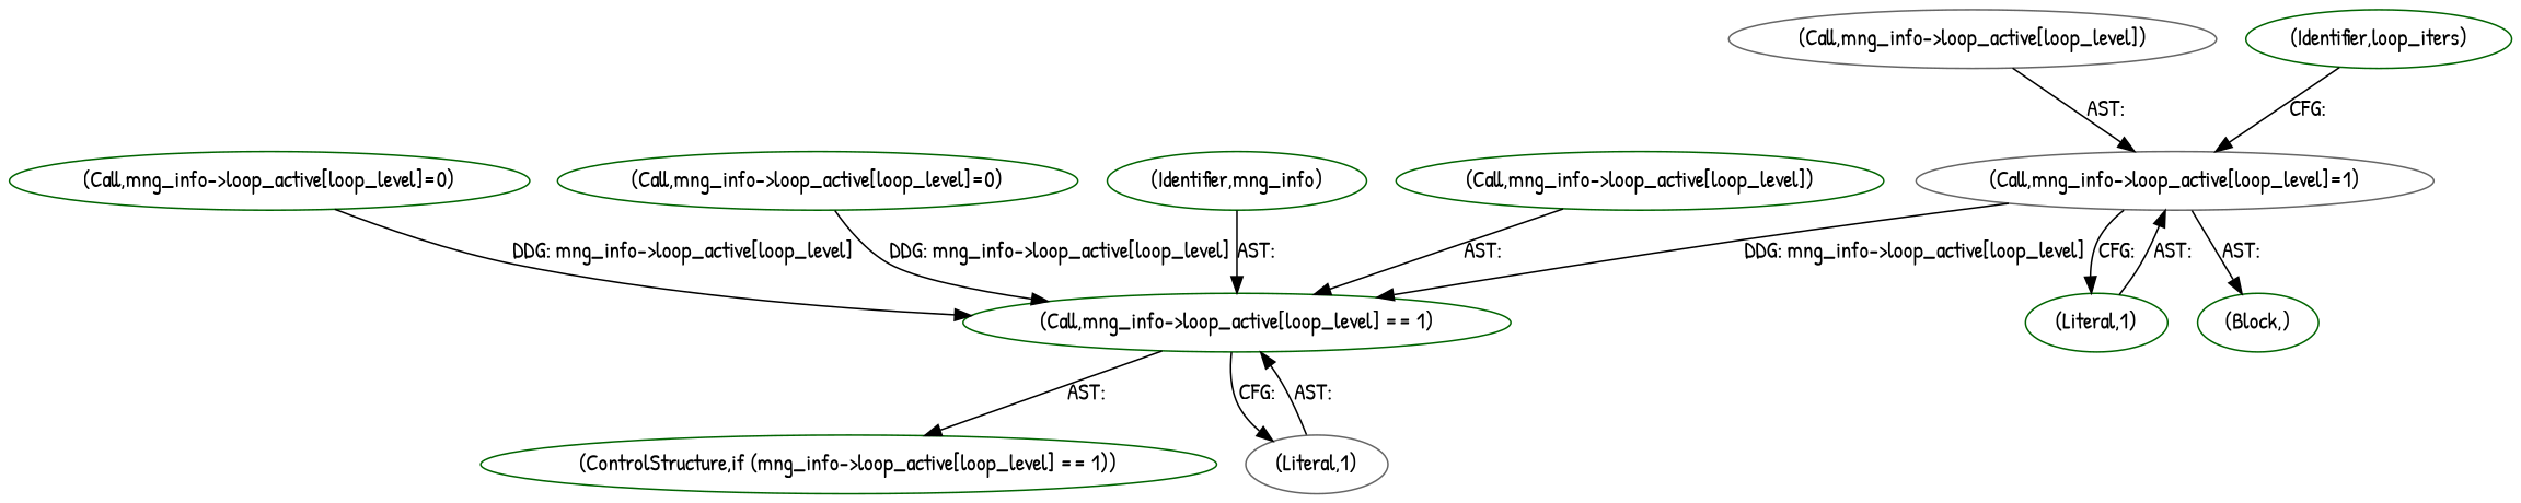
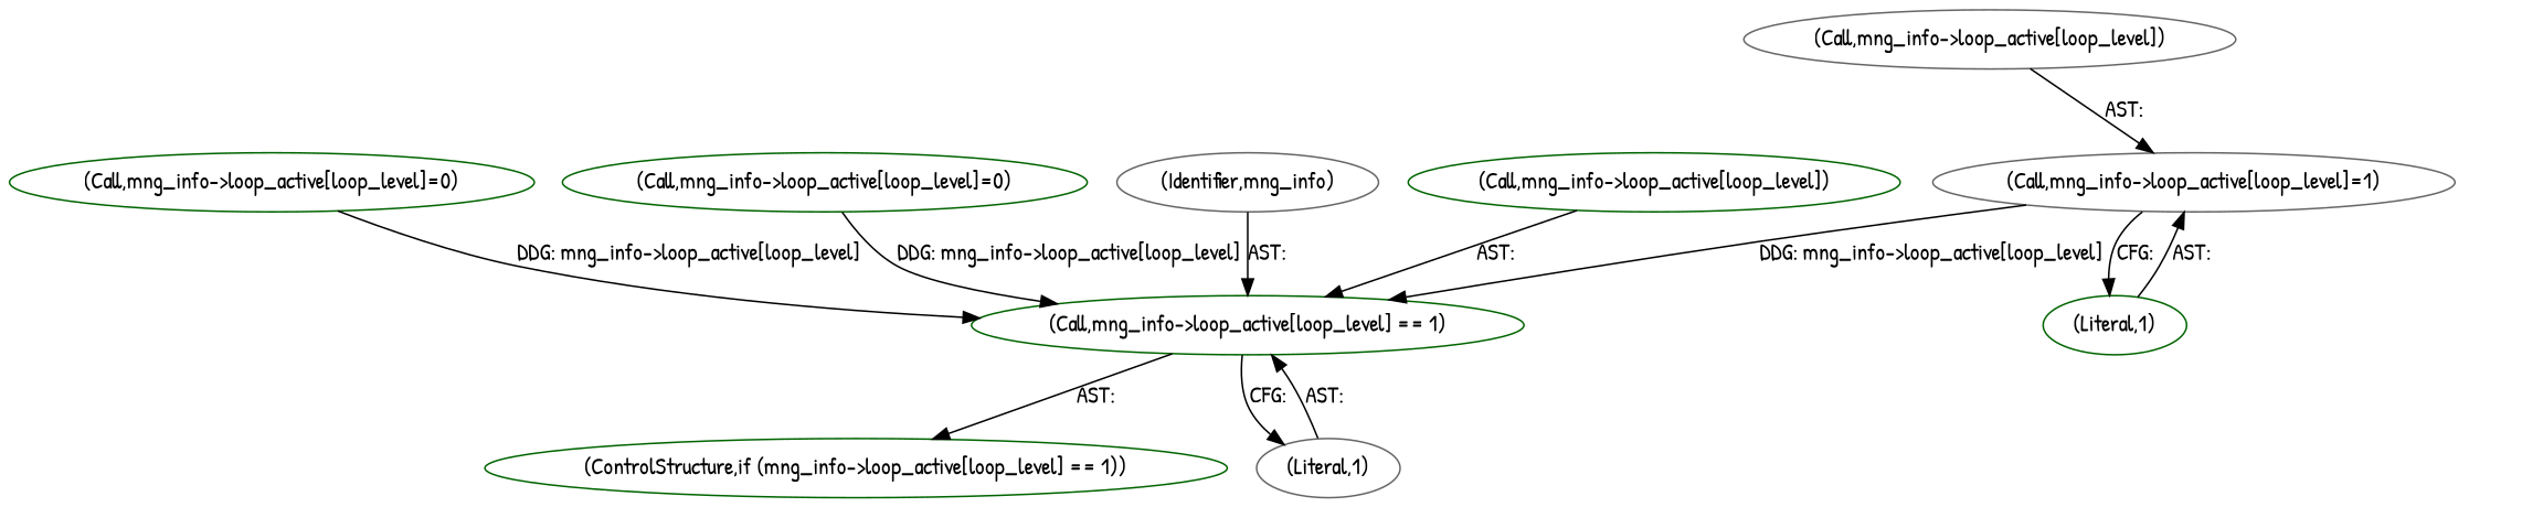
  digraph {
    fontname="Patrick Hand"
    node [color=darkgreen fontname="Patrick Hand"]
    edge [fontname="Patrick Hand"]
    n1 [color=gray40 label="(Call,mng_info->loop_active[loop_level]=1)"]
    n2 [label="(Call,mng_info->loop_active[loop_level] == 1)"]
    n3 [label="(Literal,1)"]
-   n4 [label="(Block,)"]
    n5 [label="(ControlStructure,if (mng_info->loop_active[loop_level] == 1))"]
    n6 [color=gray40 label="(Literal,1)"]
    n7 [color=gray40 label="(Call,mng_info->loop_active[loop_level])"]
    n8 [label="(Call,mng_info->loop_active[loop_level]=0)"]
    n9 [label="(Call,mng_info->loop_active[loop_level]=0)"]
-   n10 [label="(Identifier,mng_info)"]
+   n10 [color=gray40 label="(Identifier,mng_info)"]
    n11 [label="(Call,mng_info->loop_active[loop_level])"]
-   n12 [label="(Identifier,loop_iters)"]
    n1 -> n2 [label="DDG: mng_info->loop_active[loop_level]"]
    n1 -> n3 [label="CFG: "]
-   n1 -> n4 [label="AST: "]
    n2 -> n5 [label="AST: "]
    n2 -> n6 [label="CFG: "]
    n3 -> n1 [label="AST: "]
    n6 -> n2 [label="AST: "]
    n7 -> n1 [label="AST: "]
    n8 -> n2 [label="DDG: mng_info->loop_active[loop_level]"]
    n9 -> n2 [label="DDG: mng_info->loop_active[loop_level]"]
    n10 -> n2 [label="AST: "]
    n11 -> n2 [label="AST: "]
-   n12 -> n1 [label="CFG: "]
  }
